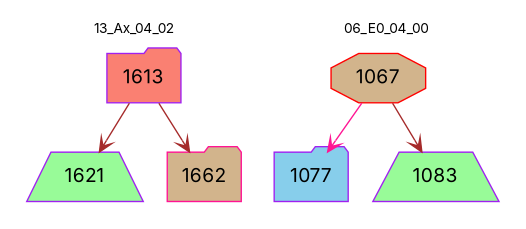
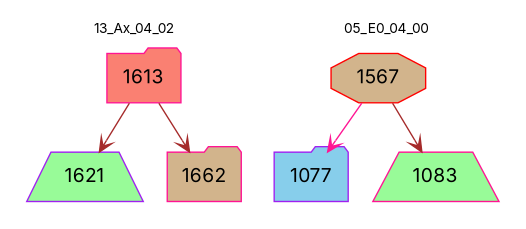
  digraph {
    fontname=Inter
    node [color=purple fillcolor=palegreen fontname=Inter shape=folder style=filled]
    edge [arrowhead=vee color=brown fontname=Inter]
-   n1 [fillcolor=salmon label=1613]
+   n1 [color=deeppink fillcolor=salmon label=1613]
    n2 [label=1621 shape=trapezium]
    n3 [color=deeppink fillcolor=tan label=1662]
-   n4 [color=red fillcolor=tan label=1067 shape=octagon]
+   n4 [color=red fillcolor=tan label=1567 shape=octagon]
    n5 [fillcolor=skyblue label=1077]
-   n6 [label=1083 shape=trapezium]
+   n6 [color=deeppink label=1083 shape=trapezium]
    subgraph cluster_1 {
      color=white
      fontsize=10
      label="13_Ax_04_02"
      n1
      n2
      n3
    }
    subgraph cluster_2 {
      color=white
      fontsize=10
-     label="06_E0_04_00"
+     label="05_E0_04_00"
      n4
      n5
      n6
    }
    n1 -> n2
    n1 -> n3
    n4 -> n5 [color=deeppink]
    n4 -> n6
  }
